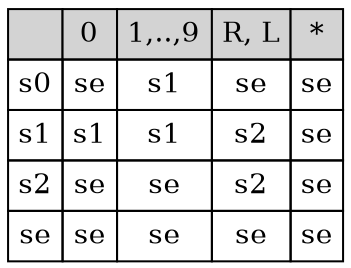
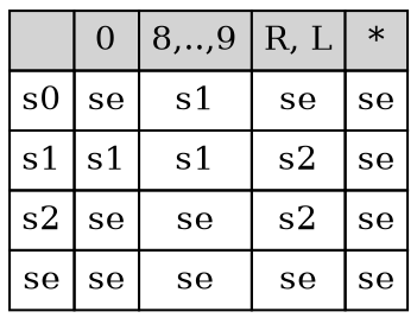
  digraph {
-   n1 [label=<         <table border="0" cellborder="1" cellspacing="0" cellpadding="4">             <tr>                 <td bgcolor="lightgrey">&nbsp;</td>                 <td bgcolor="lightgrey">0</td>                 <td bgcolor="lightgrey">1,..,9</td>                 <td bgcolor="lightgrey">R, L</td>                 <td bgcolor="lightgrey">*</td>             </tr><tr>                 <td>s0</td>                 <td>se</td>                 <td>s1</td>                 <td>se</td>                 <td>se</td>             </tr><tr>                 <td>s1</td>                 <td>s1</td>                 <td>s1</td>                 <td>s2</td>                 <td>se</td>             </tr><tr>                 <td>s2</td>                 <td>se</td>                 <td>se</td>                 <td>s2</td>                 <td>se</td>             </tr><tr>                 <td>se</td>                 <td>se</td>                 <td>se</td>                 <td>se</td>                 <td>se</td>             </tr>         </table>> margin=0 shape=none]
+   n1 [label=<         <table border="0" cellborder="1" cellspacing="0" cellpadding="4">             <tr>                 <td bgcolor="lightgrey">&nbsp;</td>                 <td bgcolor="lightgrey">0</td>                 <td bgcolor="lightgrey">8,..,9</td>                 <td bgcolor="lightgrey">R, L</td>                 <td bgcolor="lightgrey">*</td>             </tr><tr>                 <td>s0</td>                 <td>se</td>                 <td>s1</td>                 <td>se</td>                 <td>se</td>             </tr><tr>                 <td>s1</td>                 <td>s1</td>                 <td>s1</td>                 <td>s2</td>                 <td>se</td>             </tr><tr>                 <td>s2</td>                 <td>se</td>                 <td>se</td>                 <td>s2</td>                 <td>se</td>             </tr><tr>                 <td>se</td>                 <td>se</td>                 <td>se</td>                 <td>se</td>                 <td>se</td>             </tr>         </table>> margin=0 shape=none]
  }
